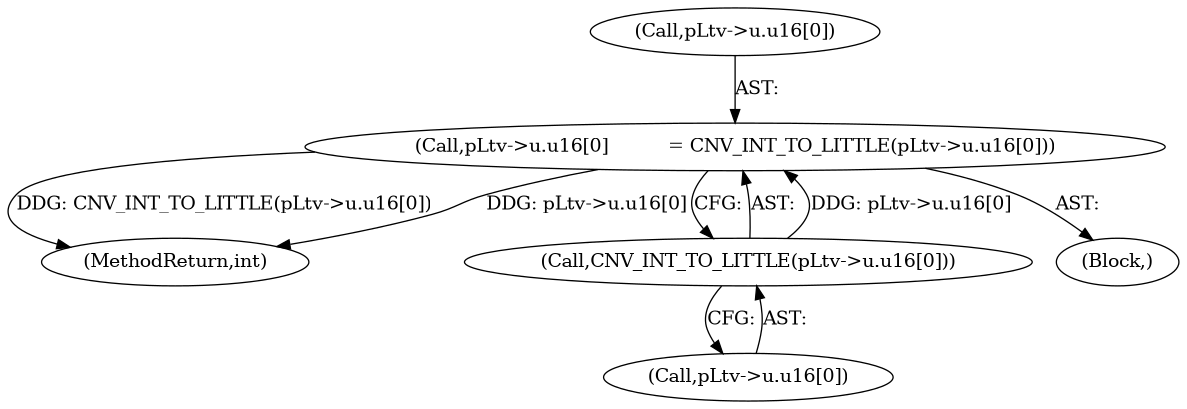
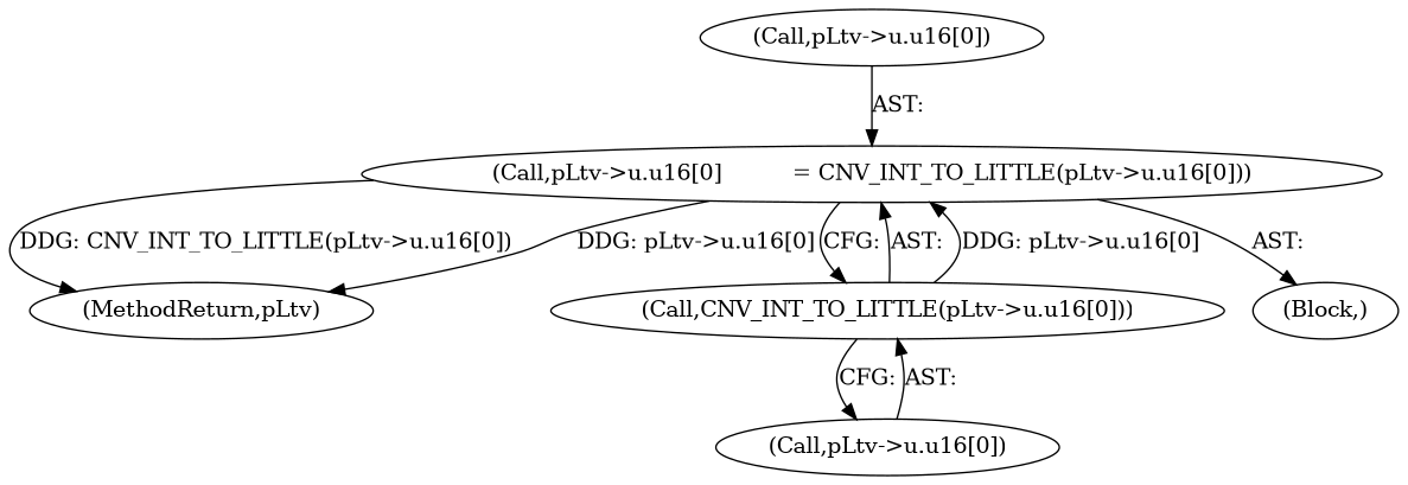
  digraph {
    n1 [label="(Call,pLtv->u.u16[0]          = CNV_INT_TO_LITTLE(pLtv->u.u16[0]))"]
    n2 [label="(Call,CNV_INT_TO_LITTLE(pLtv->u.u16[0]))"]
-   n3 [label="(MethodReturn,int)"]
+   n3 [label="(MethodReturn,pLtv)"]
    n4 [label="(Block,)"]
    n5 [label="(Call,pLtv->u.u16[0])"]
    n6 [label="(Call,pLtv->u.u16[0])"]
    n1 -> n2 [label="CFG: "]
    n1 -> n3 [label="DDG: CNV_INT_TO_LITTLE(pLtv->u.u16[0])"]
    n1 -> n3 [label="DDG: pLtv->u.u16[0]"]
    n1 -> n4 [label="AST: "]
    n2 -> n1 [label="AST: "]
    n2 -> n1 [label="DDG: pLtv->u.u16[0]"]
    n2 -> n5 [label="CFG: "]
    n5 -> n2 [label="AST: "]
    n6 -> n1 [label="AST: "]
  }
